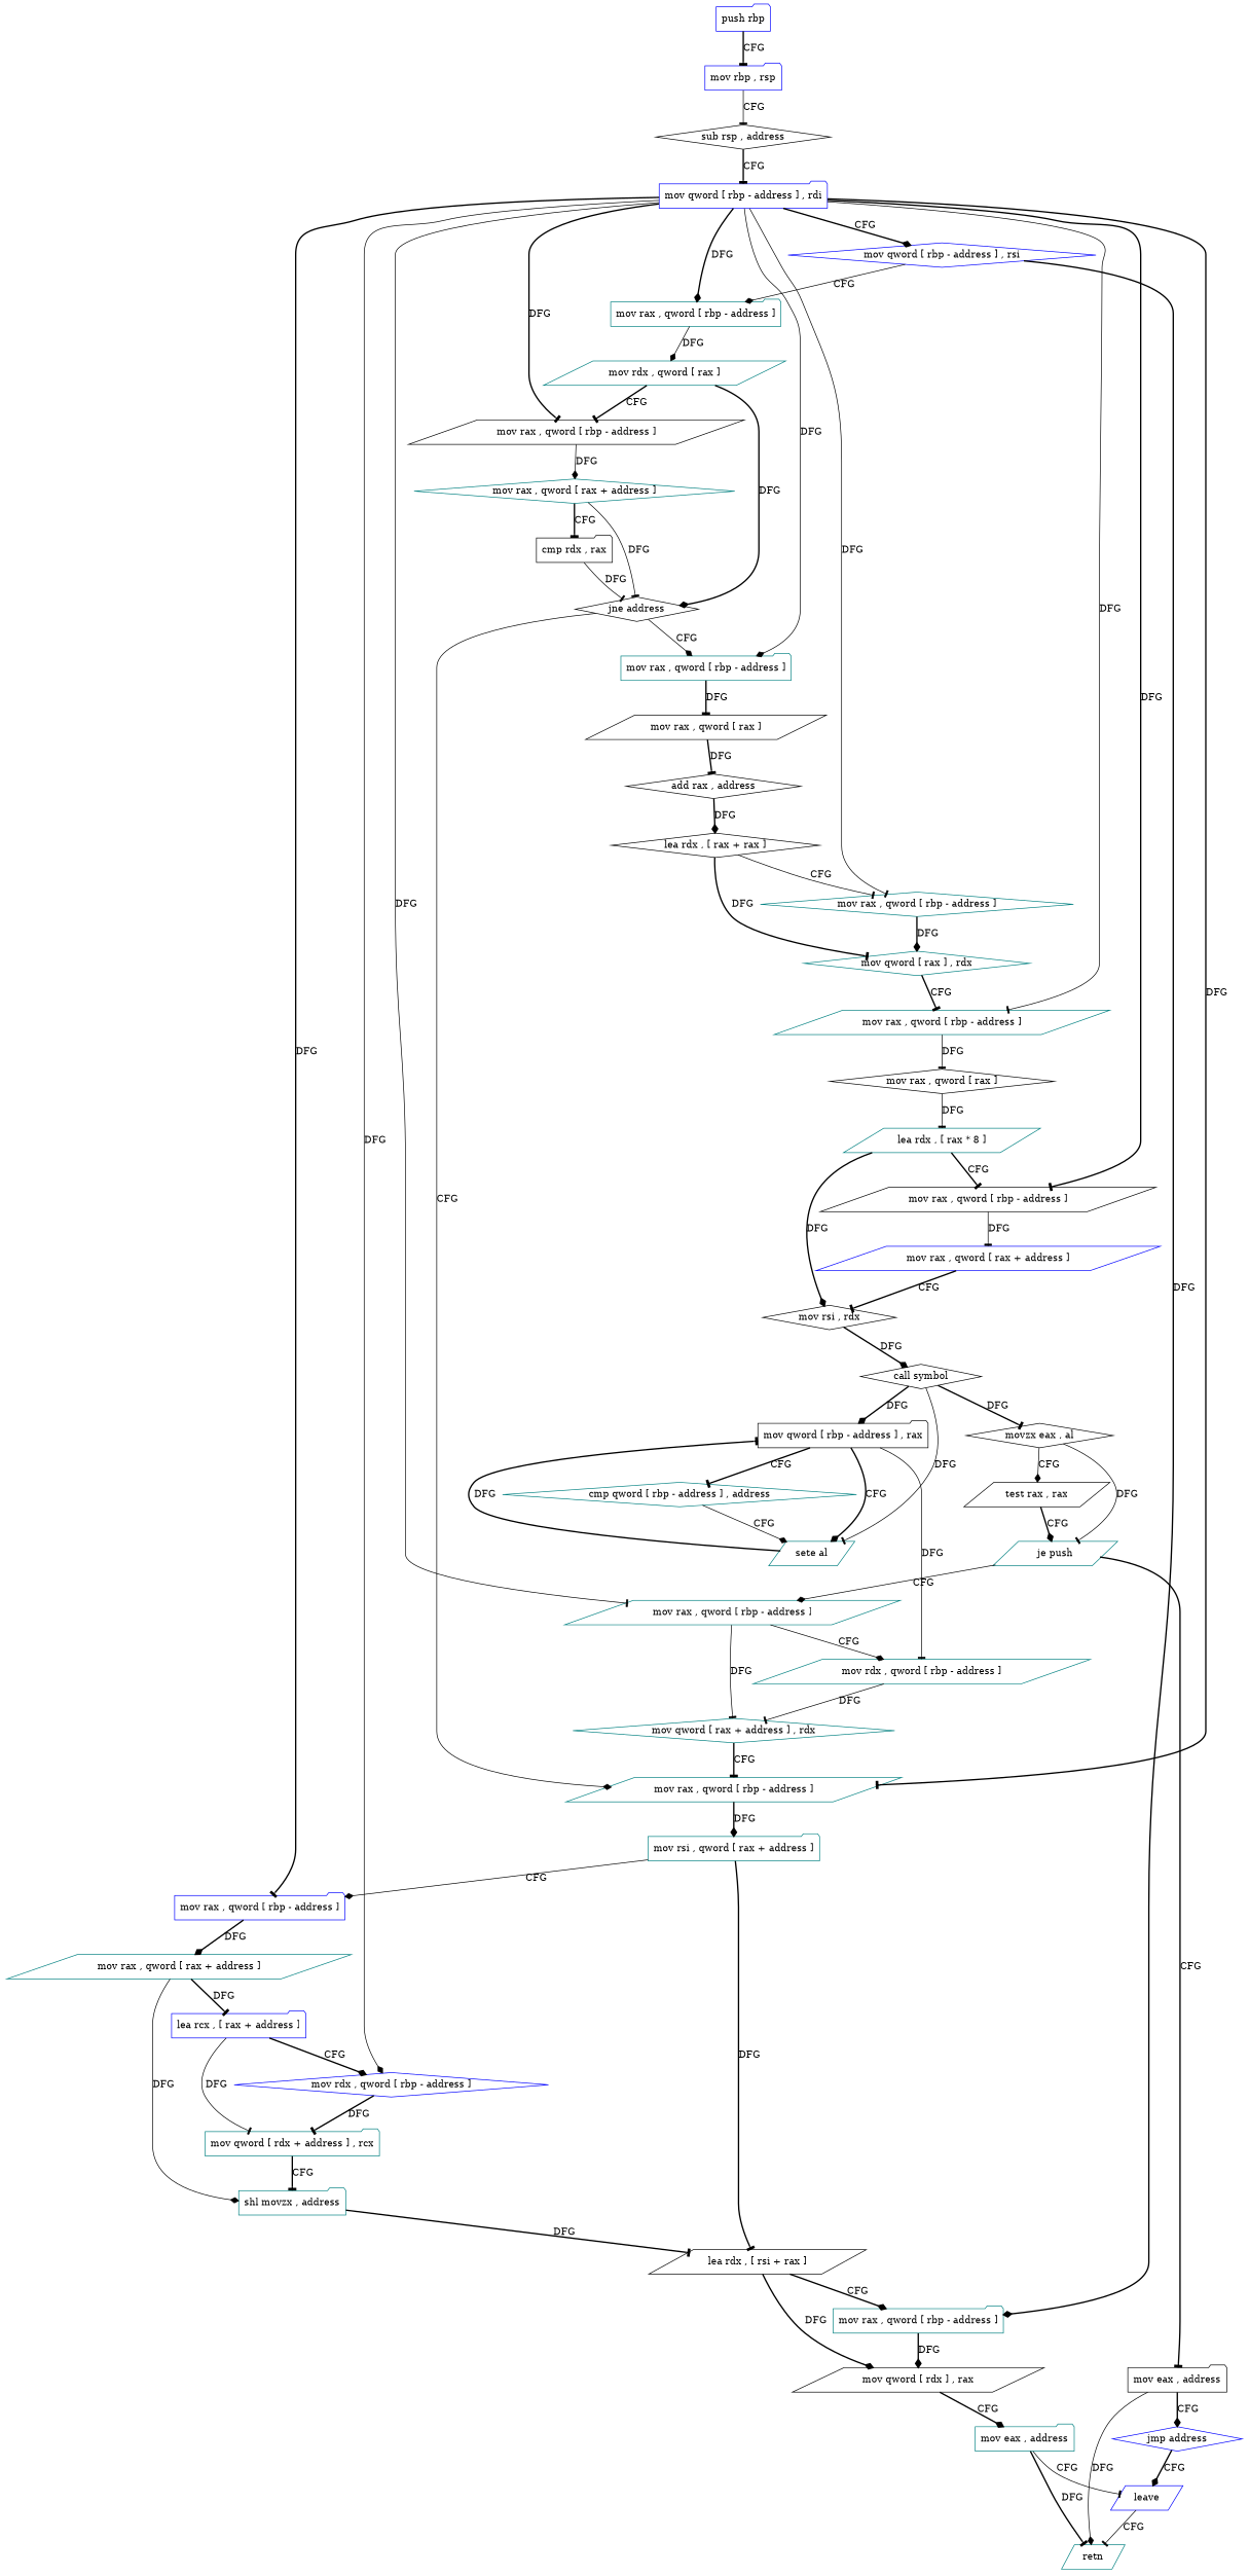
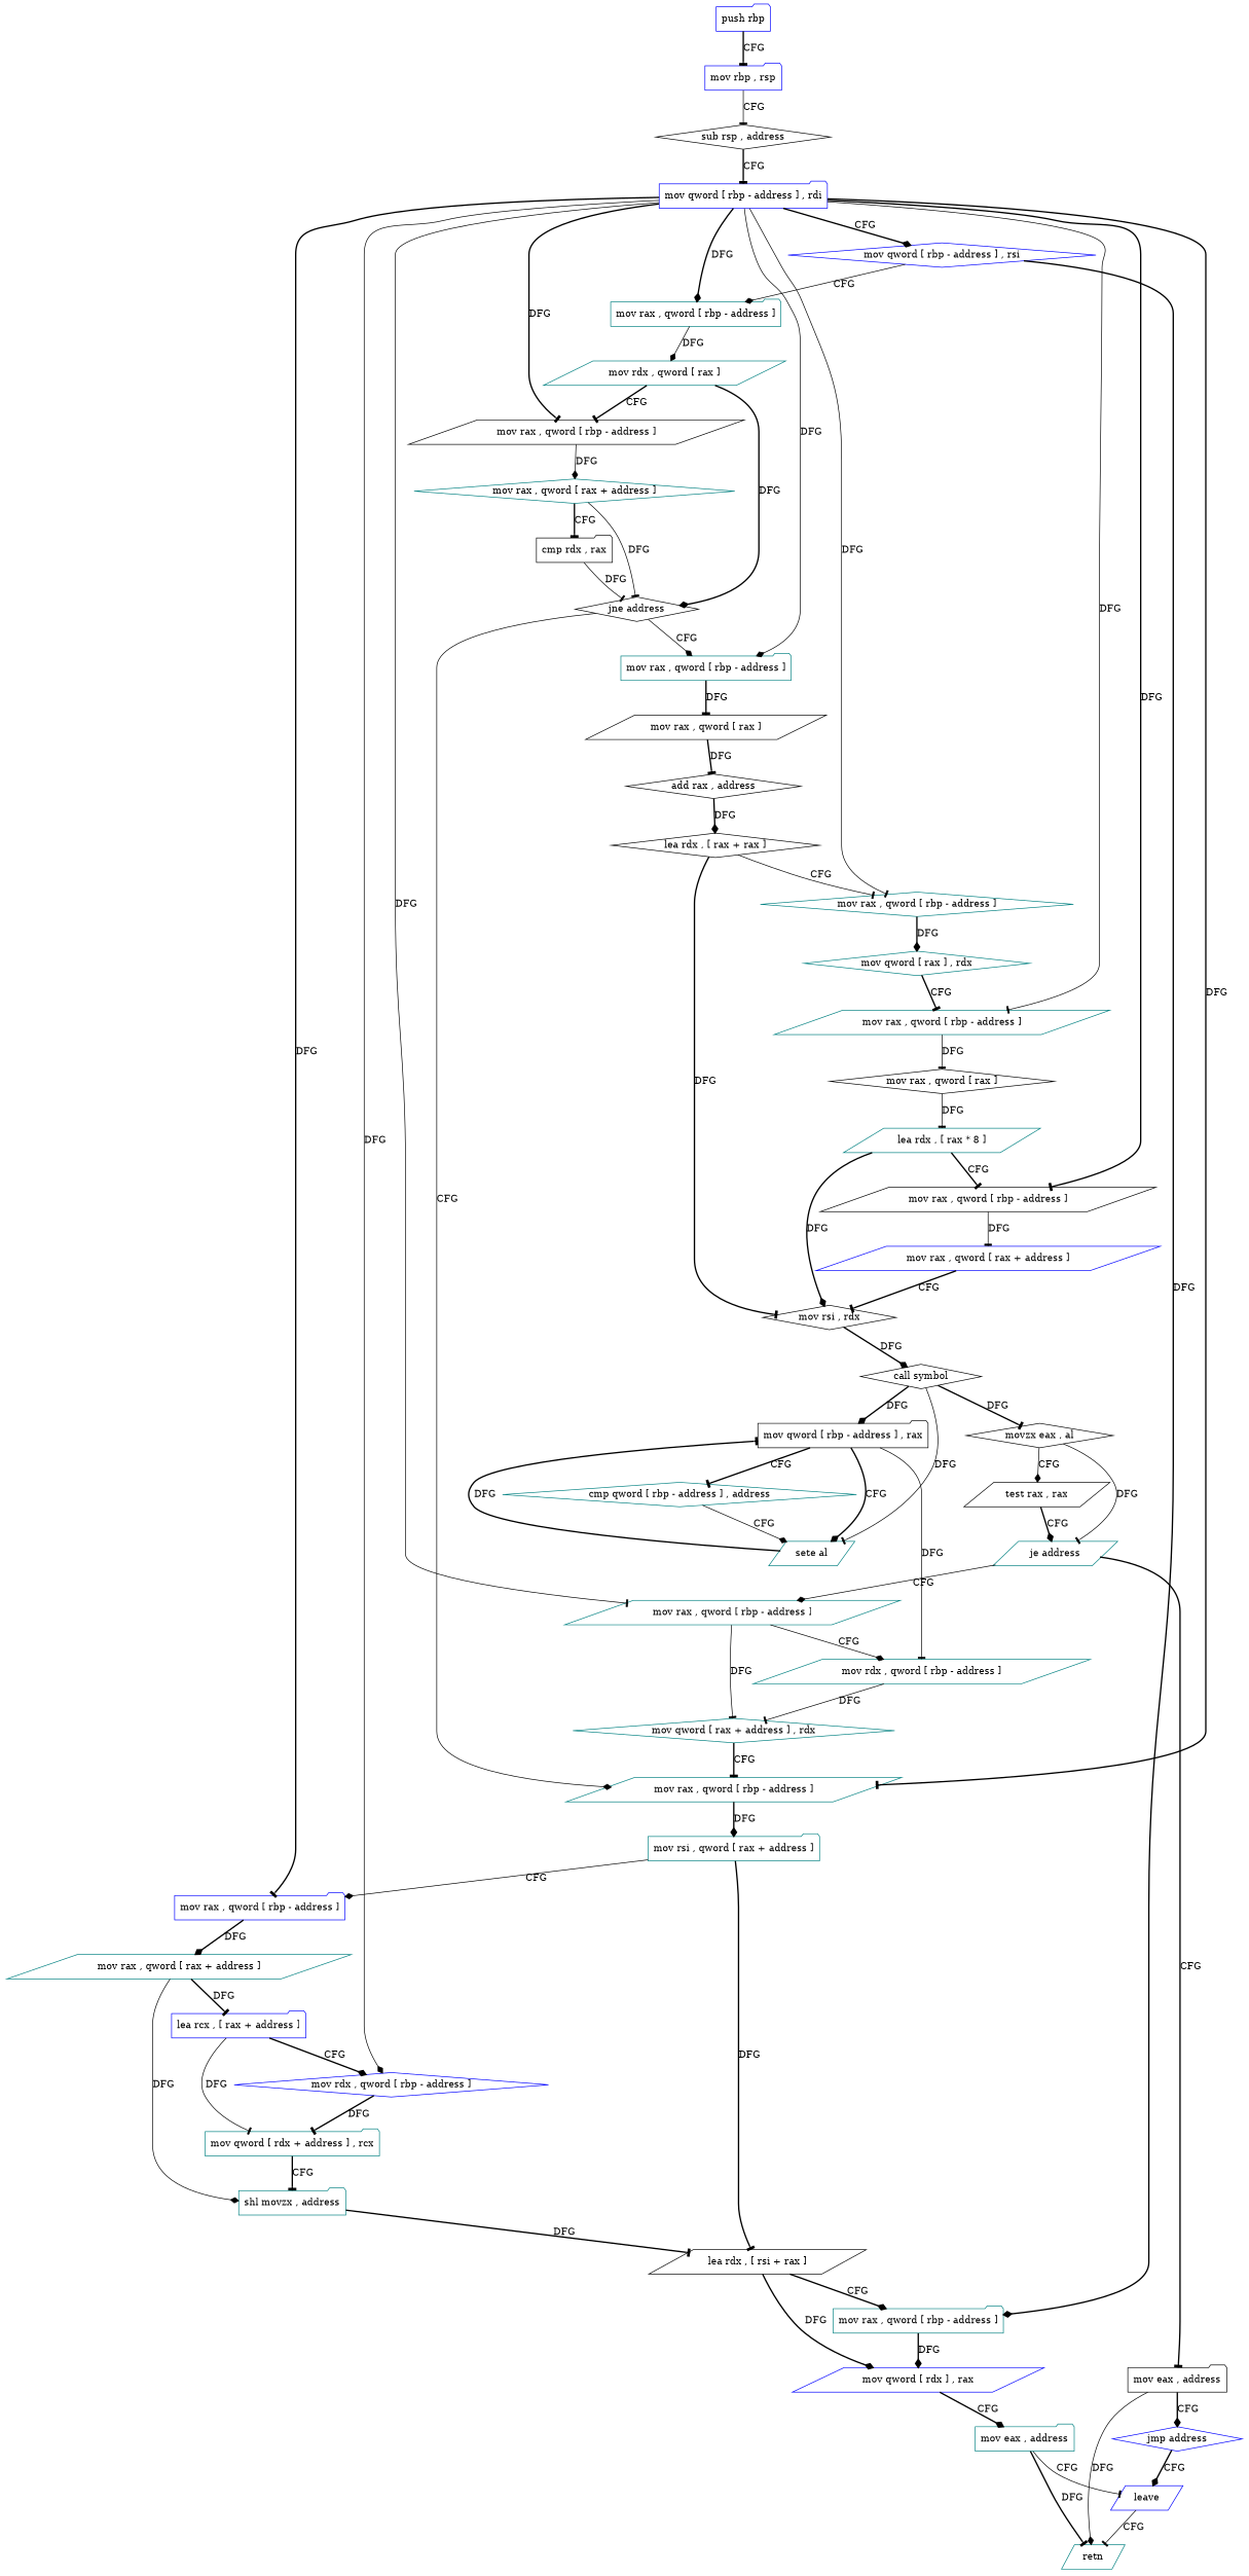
  digraph {
    node [color=teal shape=parallelogram]
    edge [arrowhead=tee style=bold]
    n1 [color=blue label="push rbp" shape=folder]
    n2 [color=blue label="mov rbp , rsp" shape=folder]
    n3 [color=black label="sub rsp , address" shape=diamond]
    n4 [color=blue label="mov qword [ rbp - address ] , rdi" shape=folder]
    n5 [color=blue label="mov qword [ rbp - address ] , rsi" shape=diamond]
    n6 [label="mov rax , qword [ rbp - address ]" shape=folder]
    n7 [color=black label="mov rax , qword [ rbp - address ]"]
    n8 [label="mov rax , qword [ rbp - address ]"]
    n9 [label="mov rax , qword [ rbp - address ]" shape=folder]
    n10 [color=blue label="mov rax , qword [ rbp - address ]" shape=folder]
    n11 [color=blue label="mov rdx , qword [ rbp - address ]" shape=diamond]
    n12 [label="mov rax , qword [ rbp - address ]" shape=diamond]
    n13 [label="mov rax , qword [ rbp - address ]"]
    n14 [color=black label="mov rax , qword [ rbp - address ]"]
    n15 [label="mov rax , qword [ rbp - address ]"]
    n16 [label="mov rax , qword [ rbp - address ]" shape=folder]
    n17 [label="mov rdx , qword [ rax ]"]
    n18 [label="mov rax , qword [ rax + address ]" shape=diamond]
    n19 [label="mov rsi , qword [ rax + address ]" shape=folder]
    n20 [color=black label="mov rax , qword [ rax ]"]
    n21 [label="mov rax , qword [ rax + address ]"]
    n22 [label="mov qword [ rdx + address ] , rcx" shape=folder]
    n23 [label="mov qword [ rax ] , rdx" shape=diamond]
    n24 [color=black label="mov rax , qword [ rax ]" shape=diamond]
    n25 [color=blue label="mov rax , qword [ rax + address ]"]
    n26 [label="mov rdx , qword [ rbp - address ]"]
    n27 [label="mov qword [ rax + address ] , rdx" shape=diamond]
-   n28 [color=black label="mov qword [ rdx ] , rax"]
+   n28 [color=blue label="mov qword [ rdx ] , rax"]
    n29 [color=black label="jne address" shape=diamond]
    n30 [color=black label="cmp rdx , rax" shape=folder]
    n31 [color=black label="lea rdx , [ rsi + rax ]"]
    n32 [color=black label="add rax , address" shape=diamond]
    n33 [color=blue label="lea rcx , [ rax + address ]" shape=folder]
    n34 [label="shl movzx , address" shape=folder]
    n35 [label="mov eax , address" shape=folder]
    n36 [color=blue label=leave]
    n37 [label=retn]
    n38 [color=black label="lea rdx , [ rax + rax ]" shape=diamond]
    n39 [label="lea rdx , [ rax * 8 ]"]
    n40 [color=black label="mov rsi , rdx" shape=diamond]
    n41 [color=black label="call symbol" shape=diamond]
    n42 [color=black label="mov qword [ rbp - address ] , rax" shape=folder]
    n43 [label="sete al"]
    n44 [color=black label="movzx eax , al" shape=diamond]
    n45 [label="cmp qword [ rbp - address ] , address" shape=diamond]
    n46 [color=black label="test rax , rax"]
-   n47 [label="je push"]
+   n47 [label="je address"]
    n48 [color=black label="mov eax , address" shape=folder]
    n49 [color=blue label="jmp address" shape=diamond]
    n1 -> n2 [label=CFG]
    n2 -> n3 [label=CFG style=solid]
    n3 -> n4 [label=CFG]
    n4 -> n5 [arrowhead=diamond label=CFG]
    n4 -> n6 [arrowhead=diamond label=DFG]
    n4 -> n7 [label=DFG]
    n4 -> n8 [label=DFG]
    n4 -> n9 [arrowhead=diamond label=DFG style=solid]
    n4 -> n10 [label=DFG]
    n4 -> n11 [arrowhead=diamond label=DFG style=solid]
    n4 -> n12 [label=DFG style=solid]
    n4 -> n13 [label=DFG style=solid]
    n4 -> n14 [label=DFG]
    n4 -> n15 [label=DFG style=solid]
    n5 -> n6 [arrowhead=diamond label=CFG style=solid]
    n5 -> n16 [arrowhead=diamond label=DFG]
    n6 -> n17 [arrowhead=diamond label=DFG style=solid]
    n7 -> n18 [arrowhead=diamond label=DFG style=solid]
    n8 -> n19 [arrowhead=diamond label=DFG]
    n9 -> n20 [label=DFG]
    n10 -> n21 [arrowhead=diamond label=DFG]
    n11 -> n22 [label=DFG]
    n12 -> n23 [arrowhead=diamond label=DFG]
    n13 -> n24 [label=DFG style=solid]
    n14 -> n25 [label=DFG style=solid]
    n15 -> n26 [arrowhead=diamond label=CFG style=solid]
    n15 -> n27 [label=DFG style=solid]
    n16 -> n28 [arrowhead=diamond label=DFG]
    n17 -> n7 [label=CFG]
    n17 -> n29 [arrowhead=diamond label=DFG]
    n18 -> n29 [label=DFG style=solid]
    n18 -> n30 [label=CFG]
    n19 -> n10 [arrowhead=diamond label=CFG style=solid]
    n19 -> n31 [label=DFG]
    n20 -> n32 [label=DFG]
    n21 -> n33 [label=DFG]
    n21 -> n34 [arrowhead=diamond label=DFG style=solid]
    n22 -> n34 [label=CFG]
    n23 -> n13 [label=CFG]
    n24 -> n39 [label=DFG style=solid]
    n25 -> n40 [label=CFG]
    n26 -> n27 [label=DFG style=solid]
    n27 -> n8 [label=CFG]
    n28 -> n35 [arrowhead=diamond label=CFG]
    n29 -> n8 [arrowhead=diamond label=CFG style=solid]
    n29 -> n9 [arrowhead=diamond label=CFG style=solid]
    n30 -> n29 [label=DFG style=solid]
    n31 -> n16 [arrowhead=diamond label=CFG]
    n31 -> n28 [arrowhead=diamond label=DFG]
    n32 -> n38 [arrowhead=diamond label=DFG]
    n33 -> n11 [arrowhead=diamond label=CFG]
    n33 -> n22 [label=DFG style=solid]
    n34 -> n31 [label=DFG]
    n35 -> n36 [label=CFG style=solid]
    n35 -> n37 [label=DFG]
    n36 -> n37 [label=CFG style=solid]
    n38 -> n12 [label=CFG style=solid]
-   n38 -> n23 [label=DFG]
+   n38 -> n40 [label=DFG]
    n39 -> n14 [label=CFG]
    n39 -> n40 [arrowhead=diamond label=DFG]
    n40 -> n41 [arrowhead=diamond label=DFG]
    n41 -> n42 [arrowhead=diamond label=DFG]
    n41 -> n43 [label=DFG style=solid]
    n41 -> n44 [label=DFG]
    n42 -> n26 [label=DFG style=solid]
    n42 -> n43 [arrowhead=diamond label=CFG]
    n42 -> n45 [label=CFG]
    n43 -> n42 [label=DFG]
    n44 -> n46 [arrowhead=diamond label=CFG style=solid]
    n44 -> n47 [label=DFG style=solid]
    n45 -> n43 [arrowhead=diamond label=CFG style=solid]
    n46 -> n47 [arrowhead=diamond label=CFG]
    n47 -> n15 [arrowhead=diamond label=CFG style=solid]
    n47 -> n48 [label=CFG]
    n48 -> n37 [arrowhead=diamond label=DFG style=solid]
    n48 -> n49 [arrowhead=diamond label=CFG]
    n49 -> n36 [arrowhead=diamond label=CFG]
  }
